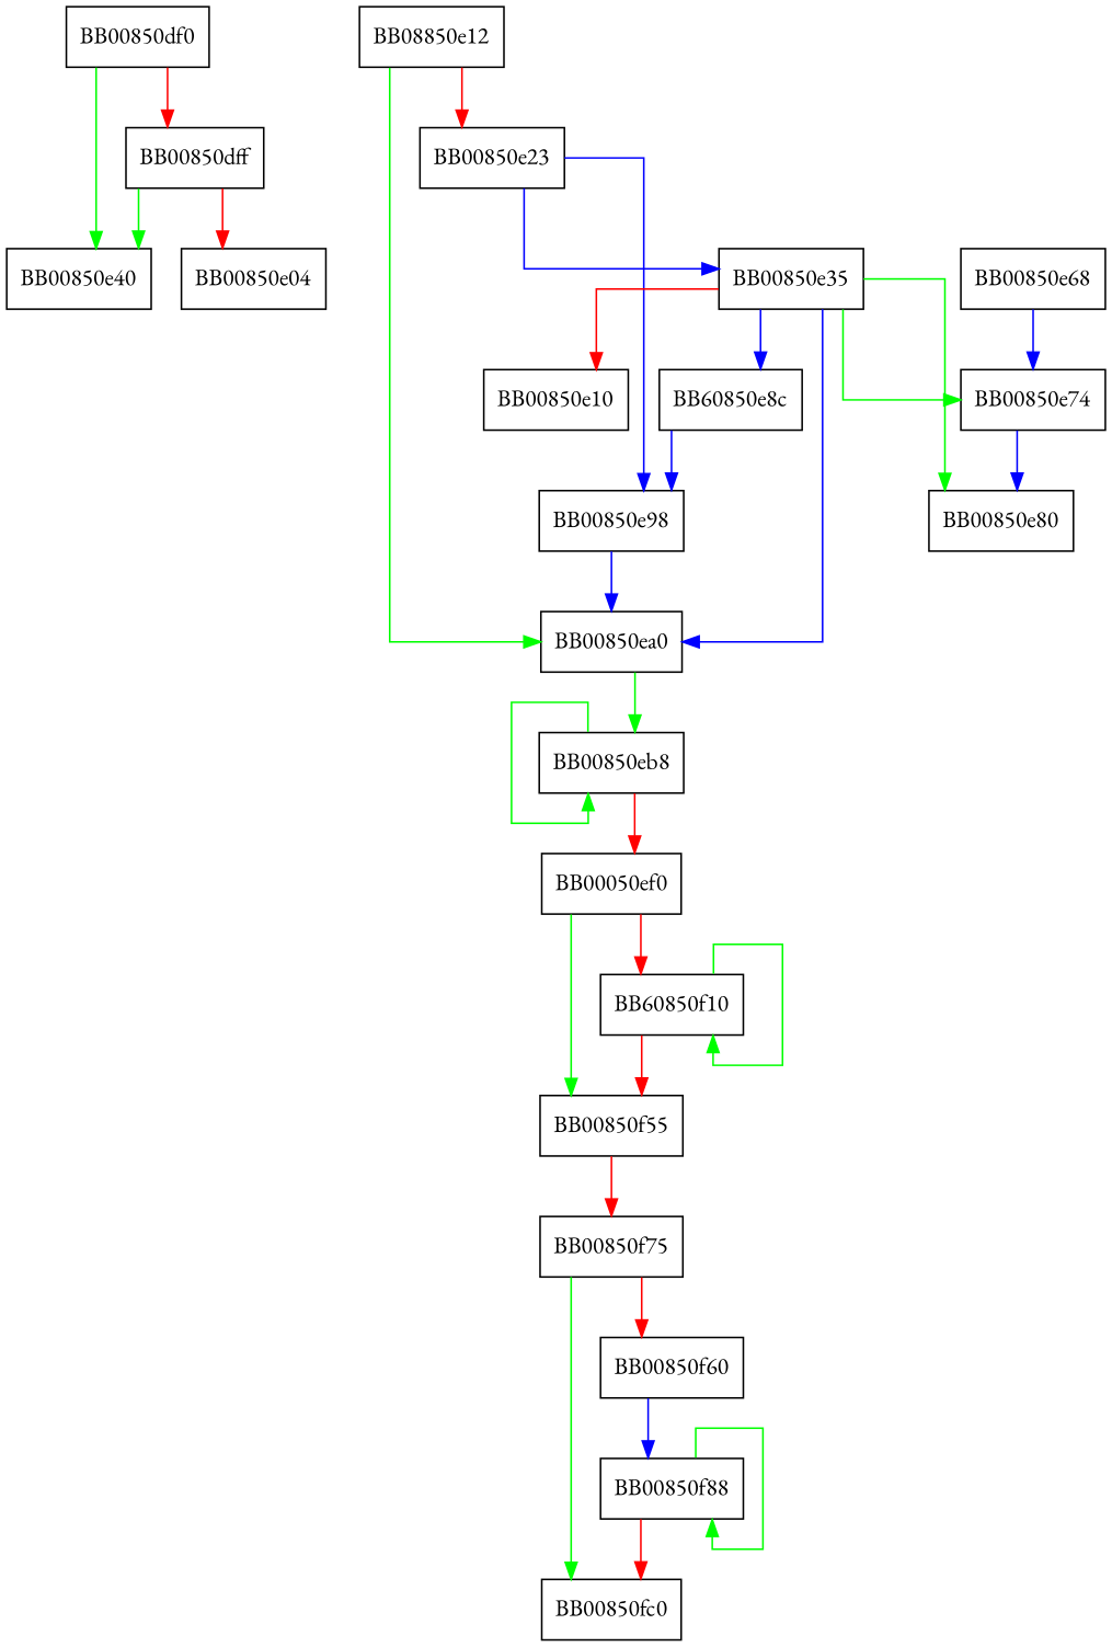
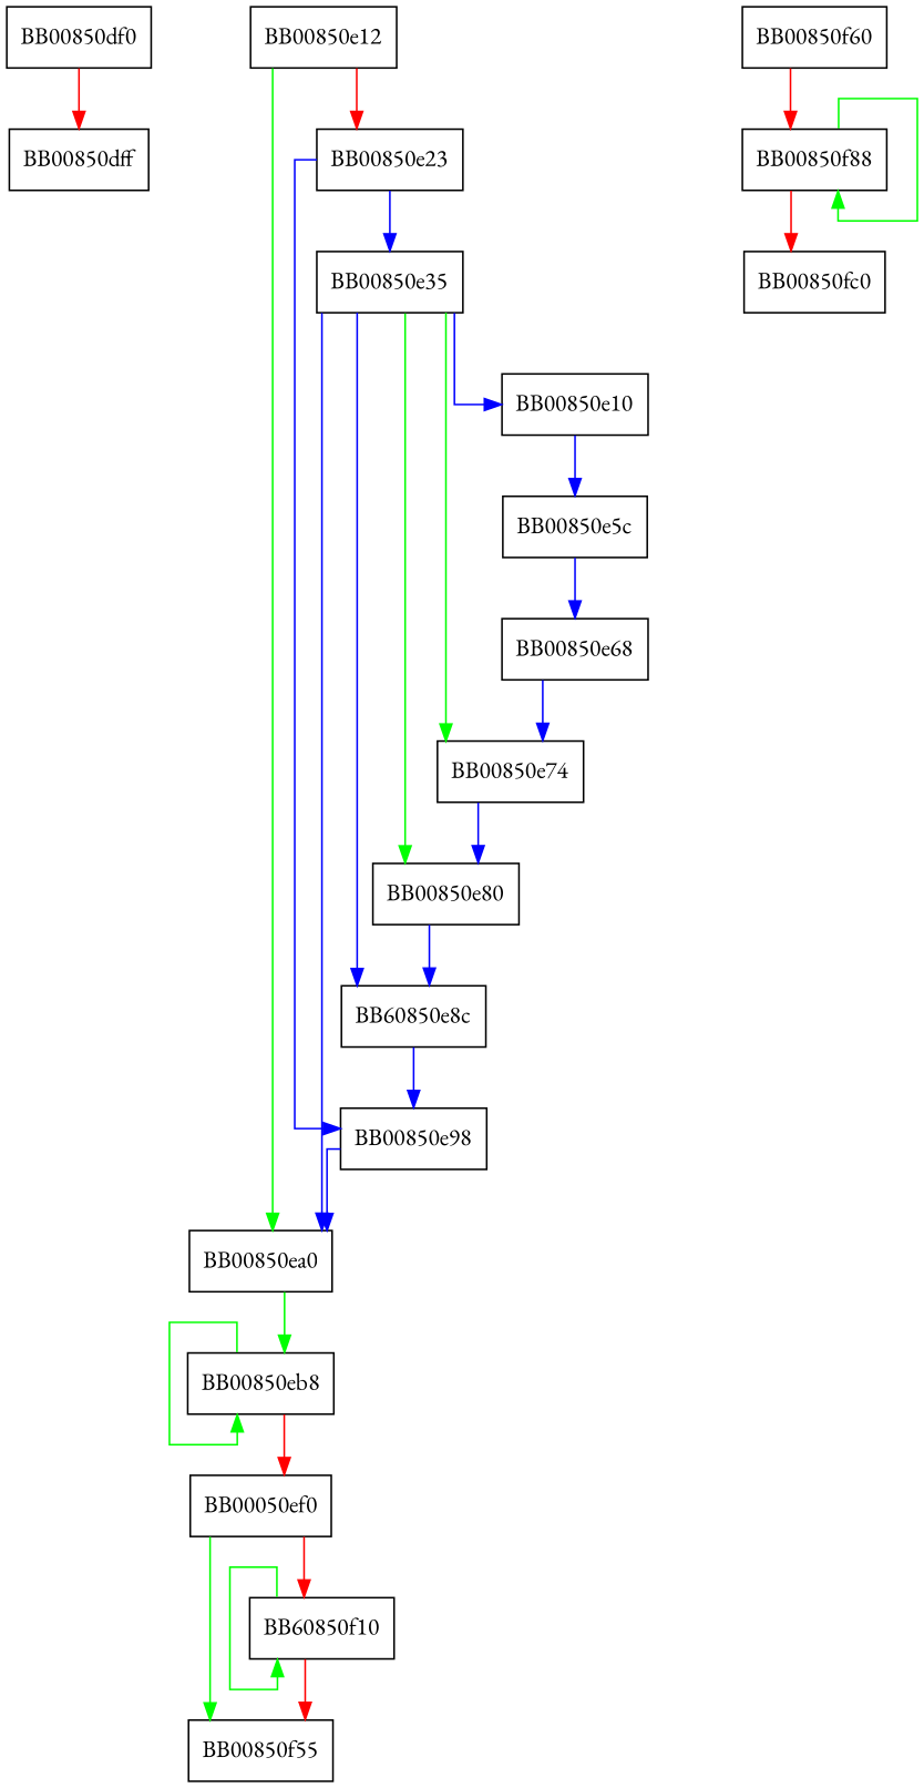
  digraph {
    fontname="EB Garamond"
    splines=ortho
    node [fontname="EB Garamond" shape=box]
    edge [color=blue fontname="EB Garamond"]
    BB00850df0
-   BB00850e40
    BB00850dff
-   BB00850e04
-   BB00850e12 [label=BB08850e12]
+   BB00850e12
    BB00850ea0
    BB00850e23
    BB00850eb8
    BB00850e35
    BB00850e98
    n11 [label=BB00050ef0]
    n12 [label=BB60850e8c]
    BB00850e80
    BB00850e74
    n15 [label=BB00850e10]
    BB00850e68
+   BB00850e5c
    BB00850f55
    n19 [label=BB60850f10]
-   BB00850f75
    BB00850fc0
    n22 [label=BB00850f60]
    BB00850f88
-   BB00850df0 -> BB00850e40 [color=green]
    BB00850df0 -> BB00850dff [color=red]
-   BB00850dff -> BB00850e40 [color=green]
-   BB00850dff -> BB00850e04 [color=red]
    BB00850e12 -> BB00850ea0 [color=green]
    BB00850e12 -> BB00850e23 [color=red]
    BB00850ea0 -> BB00850eb8 [color=green]
    BB00850e23 -> BB00850e35
    BB00850e23 -> BB00850e98
    BB00850eb8 -> BB00850eb8 [color=green]
    BB00850eb8 -> n11 [color=red]
    BB00850e35 -> BB00850ea0
    BB00850e35 -> n12
    BB00850e35 -> BB00850e80 [color=green]
    BB00850e35 -> BB00850e74 [color=green]
-   BB00850e35 -> n15 [color=red]
+   BB00850e35 -> n15
    BB00850e98 -> BB00850ea0
    n11 -> BB00850f55 [color=green]
    n11 -> n19 [color=red]
    n12 -> BB00850e98
+   BB00850e80 -> n12
    BB00850e74 -> BB00850e80
+   n15 -> BB00850e5c
    BB00850e68 -> BB00850e74
-   BB00850f55 -> BB00850f75 [color=red]
+   BB00850e5c -> BB00850e68
    n19 -> BB00850f55 [color=red]
    n19 -> n19 [color=green]
-   BB00850f75 -> BB00850fc0 [color=green]
-   BB00850f75 -> n22 [color=red]
-   n22 -> BB00850f88
+   n22 -> BB00850f88 [color=red]
    BB00850f88 -> BB00850fc0 [color=red]
    BB00850f88 -> BB00850f88 [color=green]
  }
